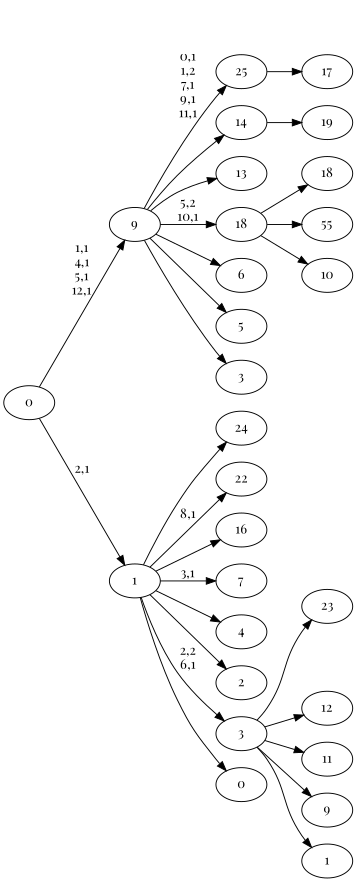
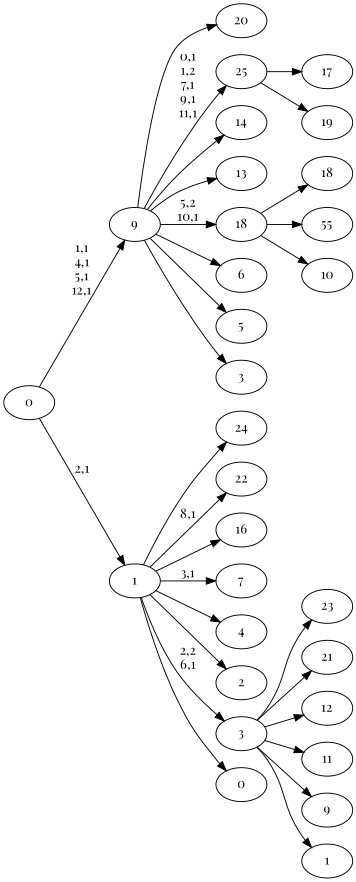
  digraph {
    fontname="Playfair Display"
    rankdir=LR
    node [fontname="Playfair Display"]
    edge [fontname="Playfair Display"]
    n1 [label=24]
    n2 [label=23]
    n3 [label=22]
+   n4 [label=21]
+   n5 [label=20]
    n6 [label=19]
    n7 [label=18]
    n8 [label=17]
    n9 [label=25]
    n10 [label=16]
    n11 [label=55]
    n12 [label=14]
    n13 [label=13]
    n14 [label=12]
    n15 [label=11]
    n16 [label=10]
    18
    n18 [label=9]
    n19 [label=7]
    n20 [label=6]
    n21 [label=5]
    n22 [label=4]
    n23 [label=3]
    9
    n25 [label=2]
    n26 [label=1]
    3
    n28 [label=0]
    1
    0
-   n12 -> n6
+   n9 -> n6
    n9 -> n8
    18 -> n7
    18 -> n11
    18 -> n16
+   9 -> n5
    9 -> n9 [label="0,1\n1,2\n7,1\n9,1\n11,1"]
    9 -> n12
    9 -> n13
    9 -> 18 [label="5,2\n10,1"]
    9 -> n20
    9 -> n21
    9 -> n23
    3 -> n2
+   3 -> n4
    3 -> n14
    3 -> n15
    3 -> n18
    3 -> n26
    1 -> n1
    1 -> n3 [label="8,1"]
    1 -> n10
    1 -> n19 [label="3,1"]
    1 -> n22
    1 -> n25
    1 -> 3 [label="2,2\n6,1"]
    1 -> n28
    0 -> 9 [label="1,1\n4,1\n5,1\n12,1"]
    0 -> 1 [label="2,1"]
  }
